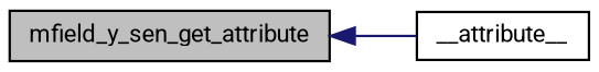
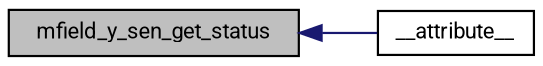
  digraph {
    rankdir=LR
    fontname=Roboto
    node [color=black fontname=Roboto fontsize=10 shape=record style=filled]
-   n1 [fillcolor=grey75 fontcolor=black height=0.2 label=mfield_y_sen_get_attribute width=0.4]
+   n1 [fillcolor=grey75 fontcolor=black height=0.2 label=mfield_y_sen_get_status width=0.4]
    n2 [fillcolor=white height=0.2 label=__attribute__ width=0.4]
    n1 -> n2 [color=midnightblue dir=back fontname=Roboto fontsize=10 labelfontname=Helvetica labelfontsize=10 style=solid]
  }
